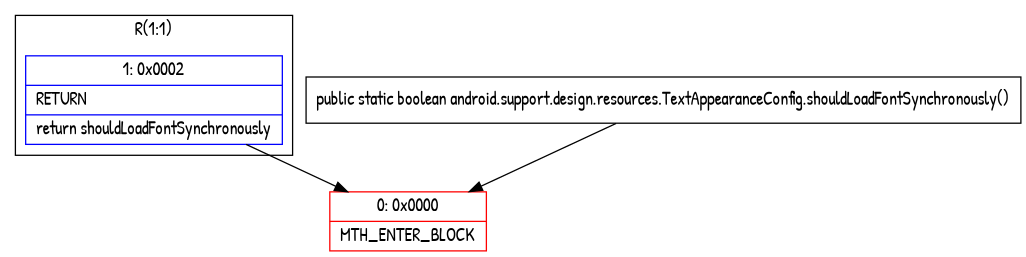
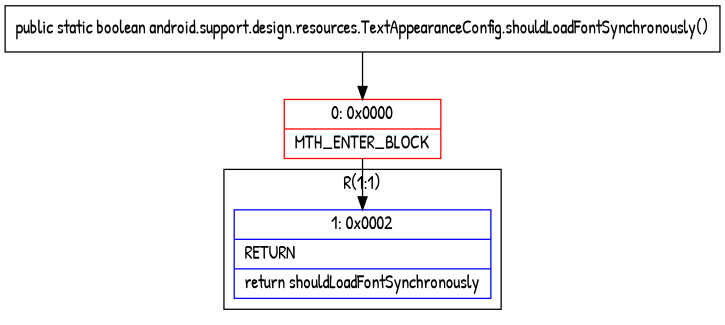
  digraph {
    fontname="Patrick Hand"
    node [shape=record fontname="Patrick Hand"]
    edge [fontname="Patrick Hand"]
    n1 [color=blue label="{1\:\ 0x0002|RETURN\l|return shouldLoadFontSynchronously\l}"]
    n2 [color=red label="{0\:\ 0x0000|MTH_ENTER_BLOCK\l}"]
    n3 [label="{public static boolean android.support.design.resources.TextAppearanceConfig.shouldLoadFontSynchronously() }"]
    subgraph cluster_1 {
      label="R(1:1)"
      n1
    }
-   n1 -> n2
+   n2 -> n1
    n3 -> n2
  }
